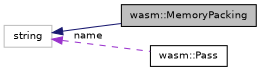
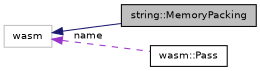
  digraph {
    rankdir=LR
    node [color=black fillcolor=white fontname=Helvetica fontsize=10 shape=record style=filled]
    edge [dir=back fontname=Helvetica fontsize=10 labelfontname=Helvetica labelfontsize=10]
-   n1 [fillcolor=grey75 fontcolor=black height=0.2 label="wasm::MemoryPacking" width=0.4]
+   n1 [fillcolor=grey75 fontcolor=black height=0.2 label="string::MemoryPacking" width=0.4]
    n2 [height=0.2 label="wasm::Pass" width=0.4]
-   n3 [color=grey75 height=0.2 label=string width=0.4]
+   n3 [color=grey75 height=0.2 label=wasm width=0.4]
    n3 -> n1 [color=midnightblue style=solid]
    n3 -> n2 [color=darkorchid3 label=" name" style=dashed]
  }
